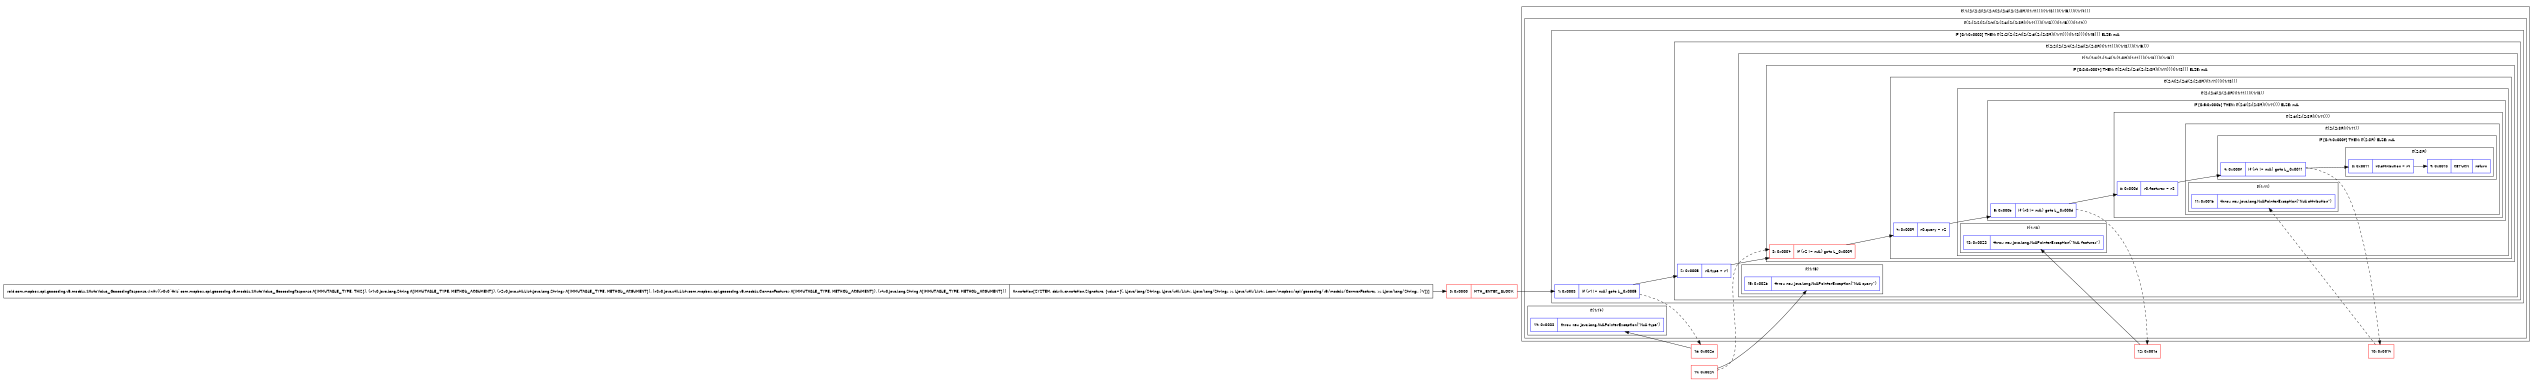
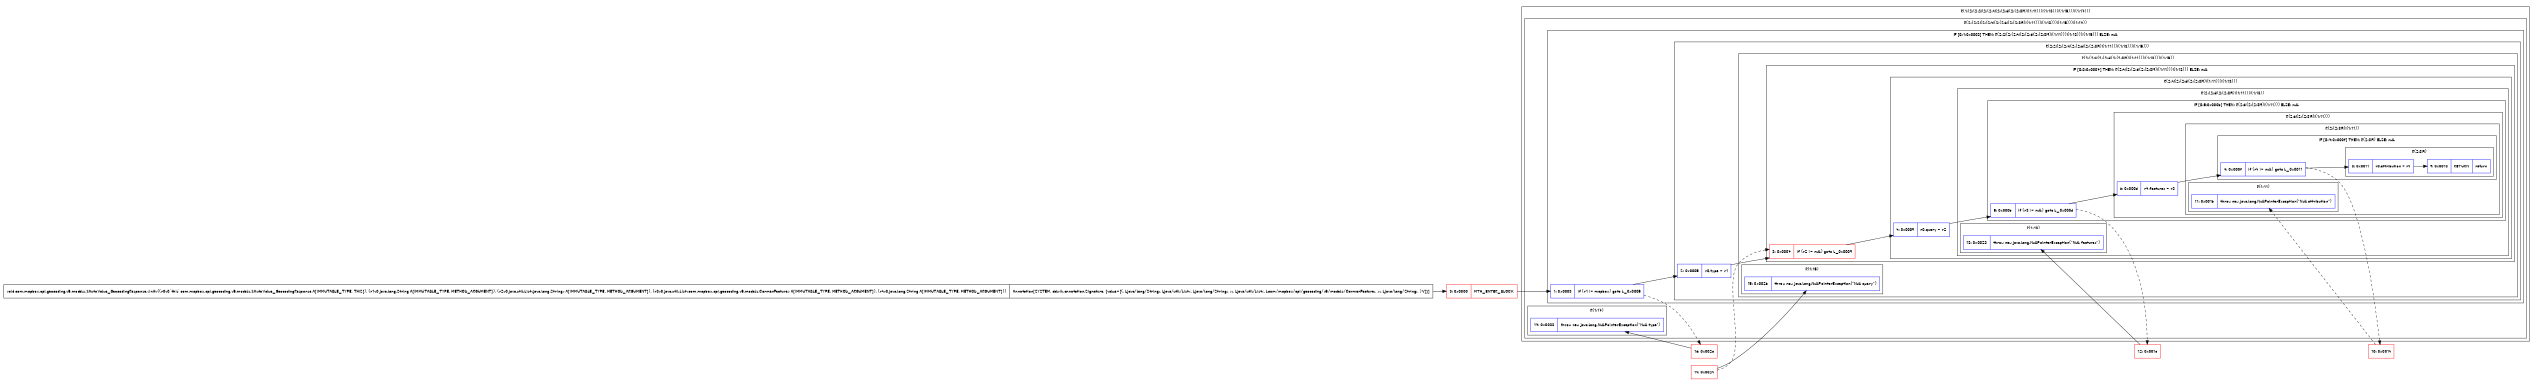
  digraph {
    fontname="Patrick Hand"
    rankdir=LR
    node [color=blue fontname="Patrick Hand" shape=record]
    edge [fontname="Patrick Hand"]
    n1 [label="{8\:\ 0x0011|r0.attribution = r4\l}"]
    n2 [label="{9\:\ 0x0013|RETURN\l|return\l}"]
    n3 [label="{7\:\ 0x000f|if (r4 != null) goto L_0x0011\l}"]
    n4 [label="{11\:\ 0x001b|throw new java.lang.NullPointerException(\"Null attribution\")\l}"]
-   n5 [label="{6\:\ 0x000d|r0.features = r3\l}"]
+   n5 [label="{6\:\ 0x000d|r7.features = r3\l}"]
    n6 [label="{5\:\ 0x000b|if (r3 != null) goto L_0x000d\l}"]
    n7 [label="{13\:\ 0x0023|throw new java.lang.NullPointerException(\"Null features\")\l}"]
    n8 [label="{4\:\ 0x0009|r0.query = r2\l}"]
    n9 [color=red label="{3\:\ 0x0007|if (r2 != null) goto L_0x0009\l}"]
    n10 [label="{15\:\ 0x002b|throw new java.lang.NullPointerException(\"Null query\")\l}"]
    n11 [label="{2\:\ 0x0005|r0.type = r1\l}"]
-   n12 [label="{1\:\ 0x0003|if (r1 != null) goto L_0x0005\l}"]
+   n12 [label="{1\:\ 0x0003|if (r1 != mapbox) goto L_0x0005\l}"]
    n13 [label="{17\:\ 0x0033|throw new java.lang.NullPointerException(\"Null type\")\l}"]
    n14 [color=red label="{10\:\ 0x0014}"]
    n15 [color=red label="{12\:\ 0x001c}"]
    n16 [color=red label="{16\:\ 0x002c}"]
    n17 [color=red label="{14\:\ 0x0024}"]
    n18 [color=red label="{0\:\ 0x0000|MTH_ENTER_BLOCK\l}"]
    n19 [label="{void com.mapbox.api.geocoding.v5.models.$AutoValue_GeocodingResponse.\<init\>((r0v0 'this' com.mapbox.api.geocoding.v5.models.$AutoValue_GeocodingResponse A[IMMUTABLE_TYPE, THIS]), (r1v0 java.lang.String A[IMMUTABLE_TYPE, METHOD_ARGUMENT]), (r2v0 java.util.List\<java.lang.String\> A[IMMUTABLE_TYPE, METHOD_ARGUMENT]), (r3v0 java.util.List\<com.mapbox.api.geocoding.v5.models.CarmenFeature\> A[IMMUTABLE_TYPE, METHOD_ARGUMENT]), (r4v0 java.lang.String A[IMMUTABLE_TYPE, METHOD_ARGUMENT]))  | Annotation[SYSTEM, dalvik.annotation.Signature, \{value=[(, Ljava\/lang\/String;, Ljava\/util\/List\<, Ljava\/lang\/String;, \>;, Ljava\/util\/List\<, Lcom\/mapbox\/api\/geocoding\/v5\/models\/CarmenFeature;, \>;, Ljava\/lang\/String;, )V]\}]\l}" color=""]
    subgraph cluster_1 {
      label="R(1:(2:(2:2|(2:(2:4|(2:(2:6|(2:(2:8|9)|(1:11)))|(1:13)))|(1:15)))|(1:17)))"
      subgraph cluster_2 {
        label="R(2:(2:2|(2:(2:4|(2:(2:6|(2:(2:8|9)|(1:11)))|(1:13)))|(1:15)))|(1:17))"
        subgraph cluster_3 {
          label="IF [B:1:0x0003] THEN: R(2:2|(2:(2:4|(2:(2:6|(2:(2:8|9)|(1:11)))|(1:13)))|(1:15))) ELSE: null"
          n12
          subgraph cluster_4 {
            label="R(2:2|(2:(2:4|(2:(2:6|(2:(2:8|9)|(1:11)))|(1:13)))|(1:15)))"
            n11
            subgraph cluster_5 {
              label="R(2:(2:4|(2:(2:6|(2:(2:8|9)|(1:11)))|(1:13)))|(1:15))"
              subgraph cluster_6 {
                label="IF [B:3:0x0007] THEN: R(2:4|(2:(2:6|(2:(2:8|9)|(1:11)))|(1:13))) ELSE: null"
                n9
                subgraph cluster_7 {
                  label="R(2:4|(2:(2:6|(2:(2:8|9)|(1:11)))|(1:13)))"
                  n8
                  subgraph cluster_8 {
                    label="R(2:(2:6|(2:(2:8|9)|(1:11)))|(1:13))"
                    subgraph cluster_9 {
                      label="IF [B:5:0x000b] THEN: R(2:6|(2:(2:8|9)|(1:11))) ELSE: null"
                      n6
                      subgraph cluster_10 {
                        label="R(2:6|(2:(2:8|9)|(1:11)))"
                        n5
                        subgraph cluster_11 {
                          label="R(2:(2:8|9)|(1:11))"
                          subgraph cluster_12 {
                            label="IF [B:7:0x000f] THEN: R(2:8|9) ELSE: null"
                            n3
                            subgraph cluster_13 {
                              label="R(2:8|9)"
                              n1
                              n2
                            }
                          }
                          subgraph cluster_14 {
                            label="R(1:11)"
                            n4
                          }
                        }
                      }
                    }
                    subgraph cluster_15 {
                      label="R(1:13)"
                      n7
                    }
                  }
                }
              }
              subgraph cluster_16 {
                label="R(1:15)"
                n10
              }
            }
          }
        }
        subgraph cluster_17 {
          label="R(1:17)"
          n13
        }
      }
    }
    n1 -> n2
    n3 -> n1
    n3 -> n14 [style=dashed]
    n5 -> n3
    n6 -> n5
    n6 -> n15 [style=dashed]
    n8 -> n6
    n9 -> n8
    n11 -> n9
    n12 -> n11
    n12 -> n16 [style=dashed]
    n14 -> n4 [style=dashed]
    n15 -> n7
    n16 -> n13
    n17 -> n9 [style=dashed]
    n17 -> n10
    n18 -> n12
    n19 -> n18
  }
